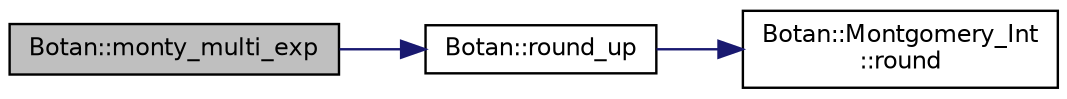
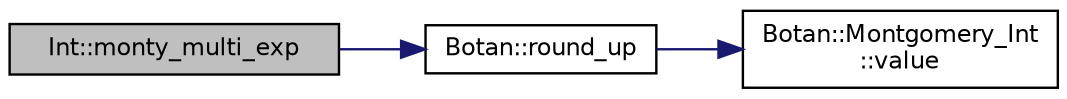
  digraph {
    rankdir=LR
    node [color=black fillcolor=white fontname=Helvetica fontsize=10 shape=record style=filled]
    edge [color=midnightblue fontname=Helvetica fontsize=10 labelfontname=Helvetica labelfontsize=10 style=solid]
-   n1 [fillcolor=grey75 fontcolor=black height=0.2 label="Botan::monty_multi_exp" width=0.4]
+   n1 [fillcolor=grey75 fontcolor=black height=0.2 label="Int::monty_multi_exp" width=0.4]
    n2 [height=0.2 label="Botan::round_up" width=0.4]
-   n3 [height=0.2 label="Botan::Montgomery_Int\l::round" width=0.4]
+   n3 [height=0.2 label="Botan::Montgomery_Int\l::value" width=0.4]
    n1 -> n2
    n2 -> n3
  }
